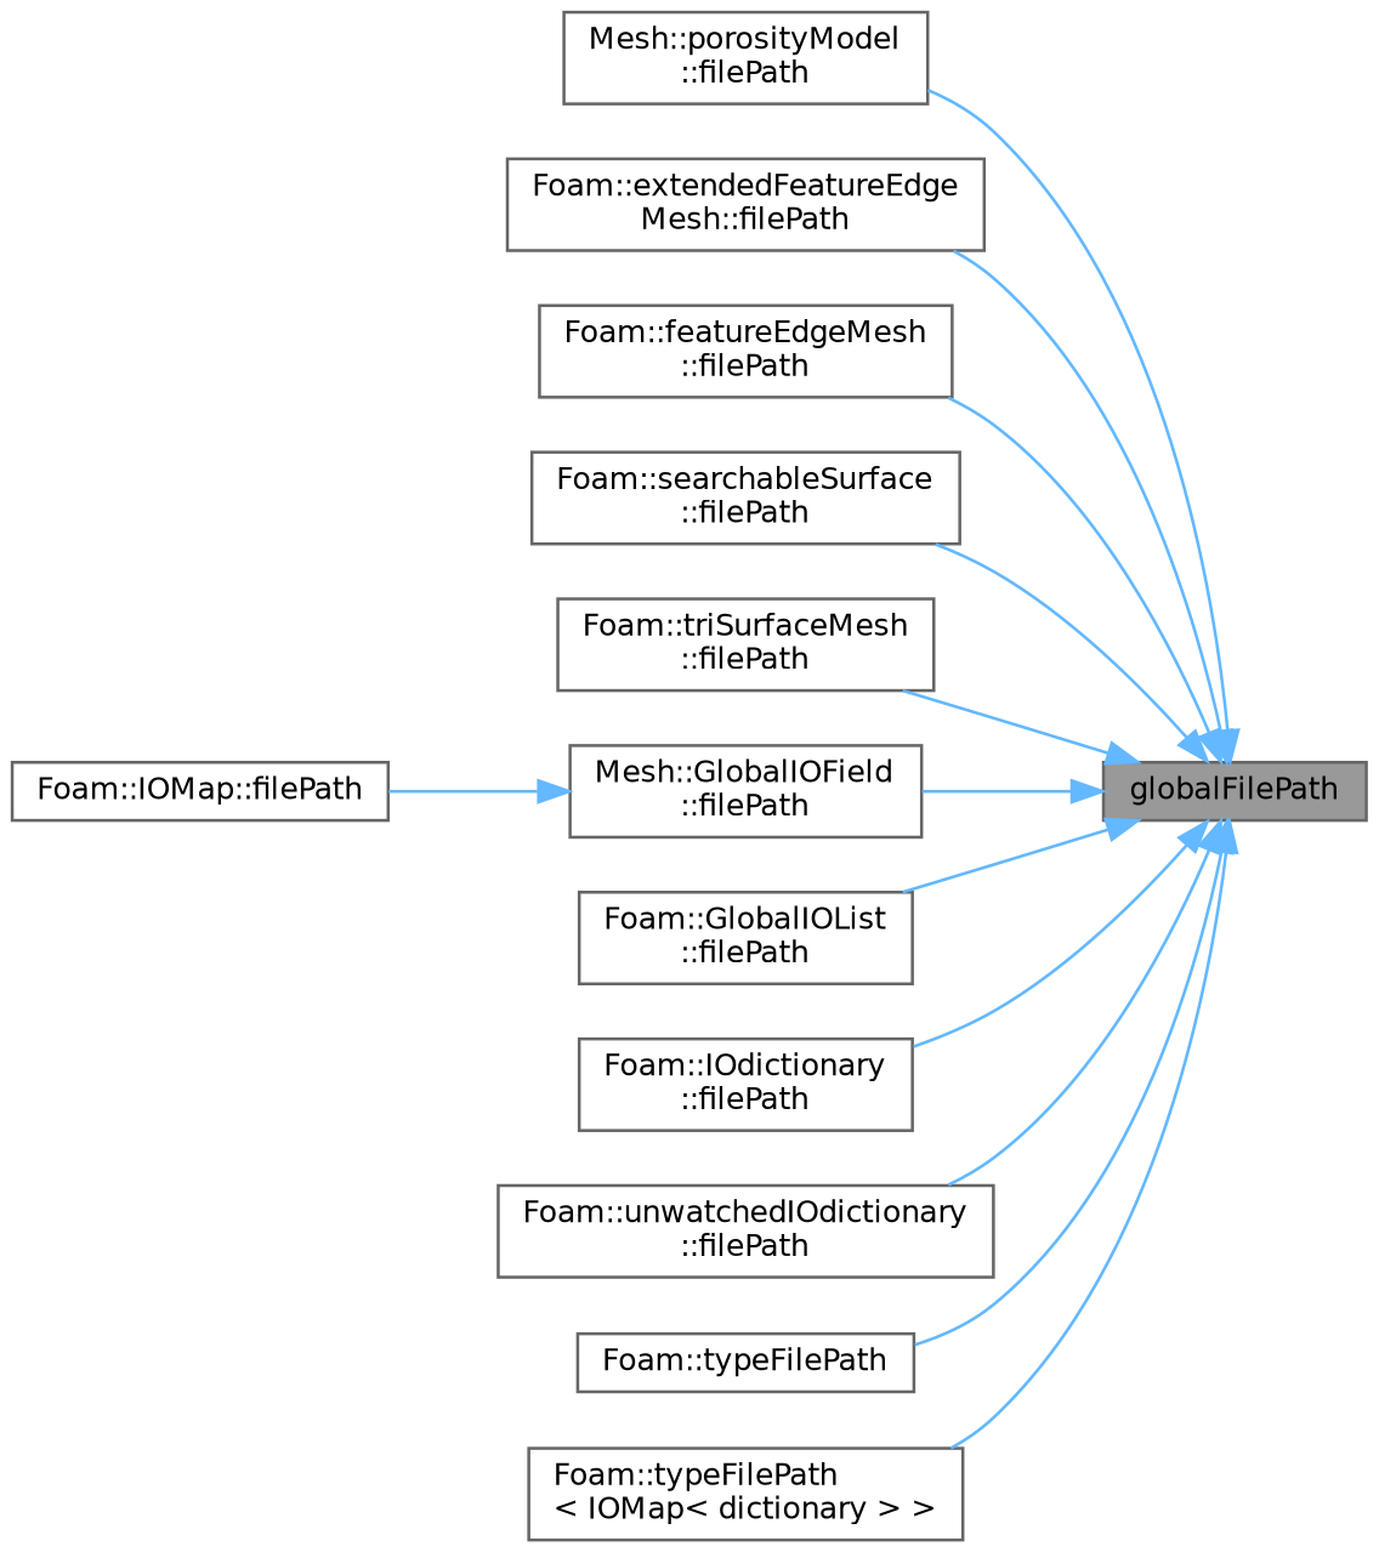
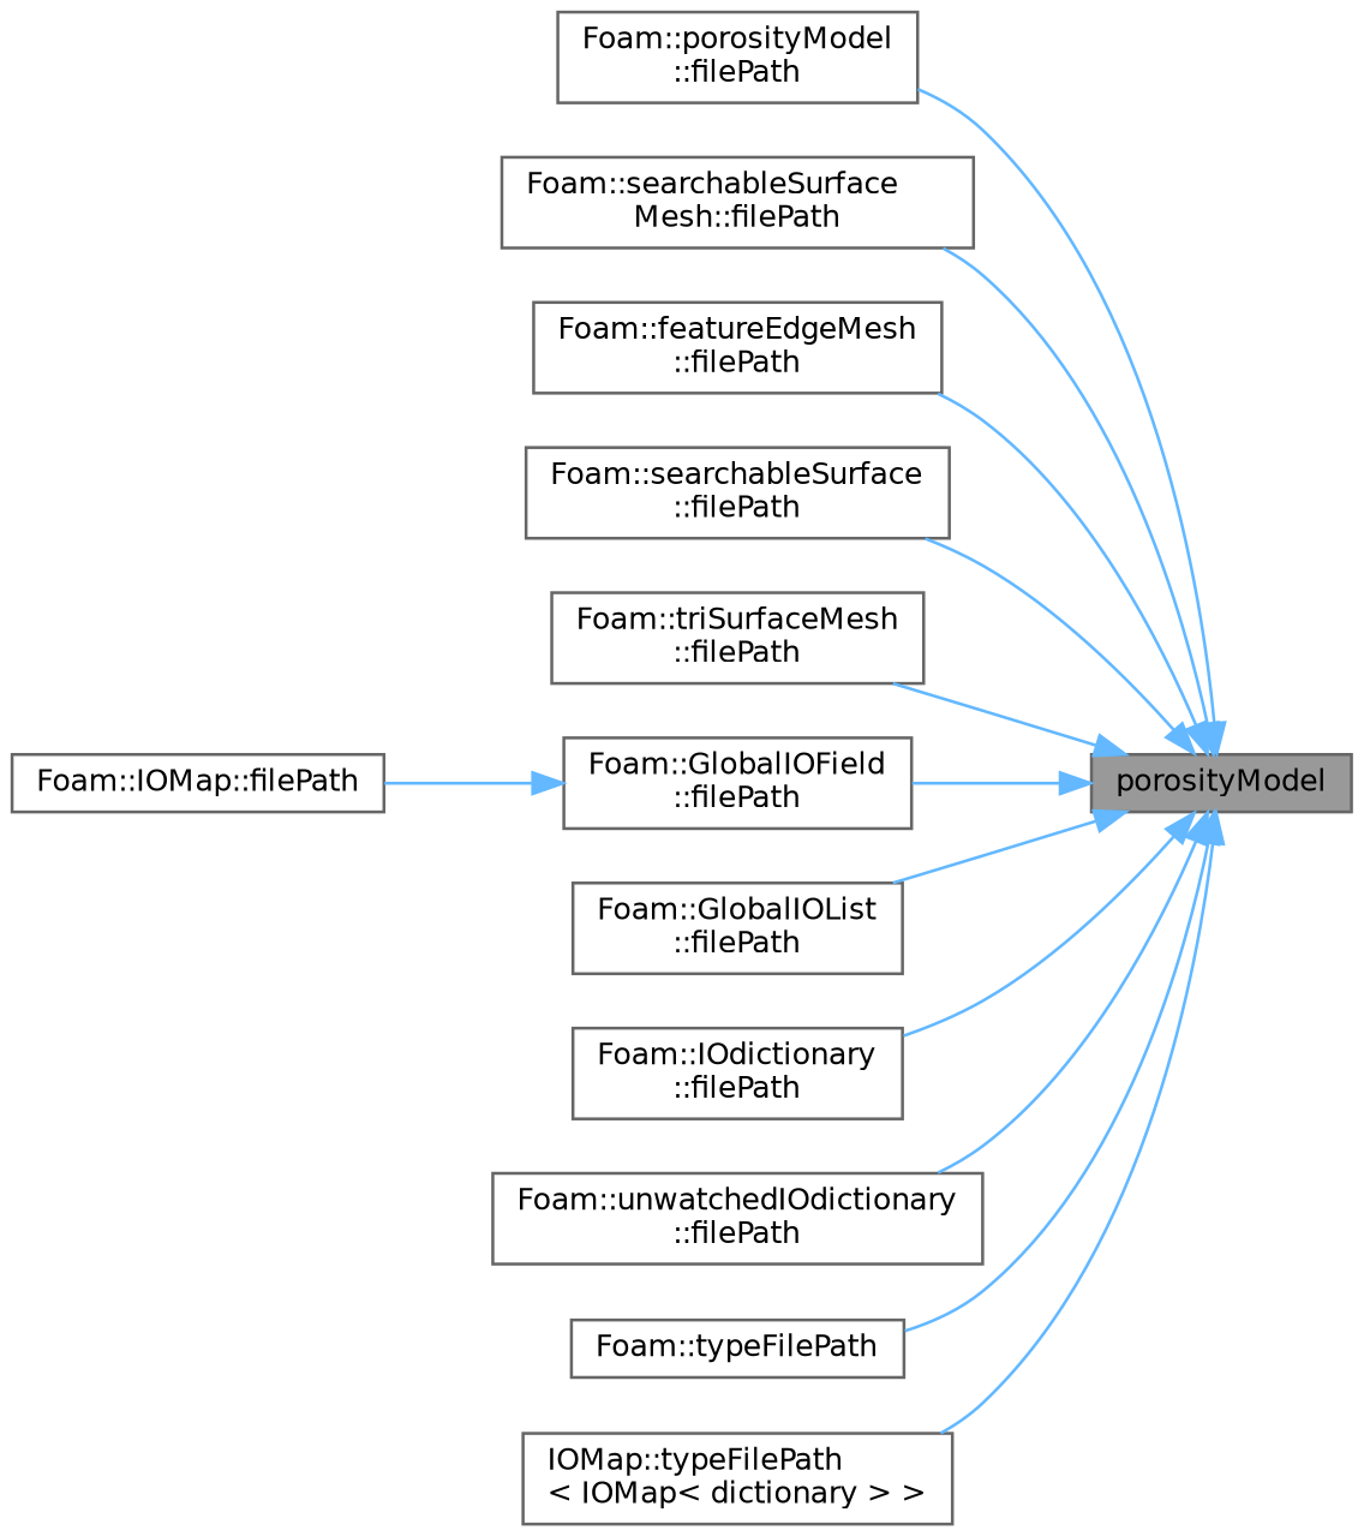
  digraph {
    rankdir=RL
    node [color=grey40 fillcolor=white fontname=Helvetica fontsize=10 shape=box style=filled]
    edge [color=steelblue1 dir=back fontname=Helvetica fontsize=10 labelfontname=Helvetica labelfontsize=10 style=solid]
-   n1 [color=gray40 fillcolor=grey60 fontcolor=black height=0.2 label=globalFilePath width=0.4]
-   n2 [height=0.2 label="Mesh::porosityModel\l::filePath" width=0.4]
-   n3 [height=0.2 label="Foam::extendedFeatureEdge\lMesh::filePath" width=0.4]
+   n1 [color=gray40 fillcolor=grey60 fontcolor=black height=0.2 label=porosityModel width=0.4]
+   n2 [height=0.2 label="Foam::porosityModel\l::filePath" width=0.4]
+   n3 [height=0.2 label="Foam::searchableSurface\lMesh::filePath" width=0.4]
    n4 [height=0.2 label="Foam::featureEdgeMesh\l::filePath" width=0.4]
    n5 [height=0.2 label="Foam::searchableSurface\l::filePath" width=0.4]
    n6 [height=0.2 label="Foam::triSurfaceMesh\l::filePath" width=0.4]
-   n7 [height=0.2 label="Mesh::GlobalIOField\l::filePath" width=0.4]
+   n7 [height=0.2 label="Foam::GlobalIOField\l::filePath" width=0.4]
    n8 [height=0.2 label="Foam::GlobalIOList\l::filePath" width=0.4]
    n9 [height=0.2 label="Foam::IOdictionary\l::filePath" width=0.4]
    n10 [height=0.2 label="Foam::unwatchedIOdictionary\l::filePath" width=0.4]
    n11 [height=0.2 label="Foam::typeFilePath" width=0.4]
-   n12 [height=0.2 label="Foam::typeFilePath\l\< IOMap\< dictionary \> \>" width=0.4]
+   n12 [height=0.2 label="IOMap::typeFilePath\l\< IOMap\< dictionary \> \>" width=0.4]
    n13 [height=0.2 label="Foam::IOMap::filePath" width=0.4]
    n1 -> n2
    n1 -> n3
    n1 -> n4
    n1 -> n5
    n1 -> n6
    n1 -> n7
    n1 -> n8
    n1 -> n9
    n1 -> n10
    n1 -> n11
    n1 -> n12
    n7 -> n13
  }
